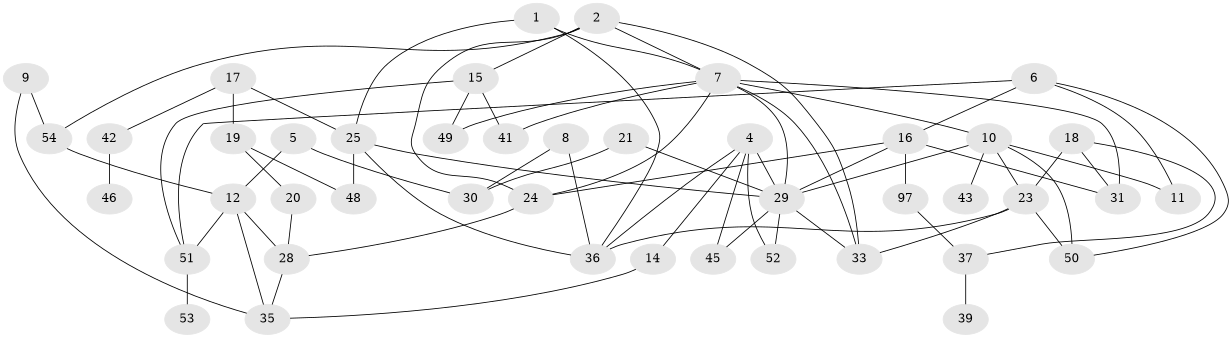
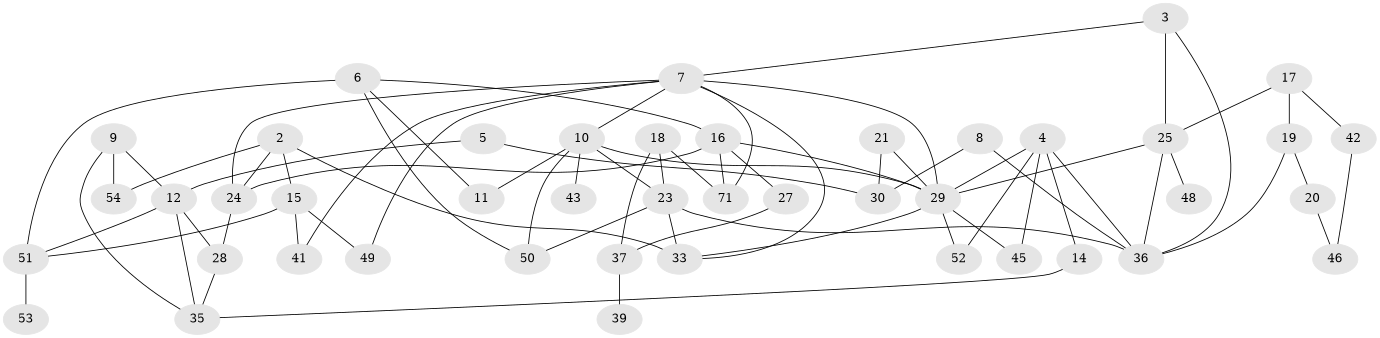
  graph {
    node [color=gray90 style=filled]
    edge [weight=1.0]
    2
    7
    15
    24
    33
    54
    29
    10
-   31
+   31 [label=71]
    41
    49
    51
    28
-   3 [label=1]
+   3
    25
    36
    48
    4
    14
    45
    52
    35
    5
    12
    30
    6
    11
    16
    50
-   27 [label=97]
+   27
    23
    43
    8
    9
    21
    53
    37
    17
    19
    42
    20
    46
    18
    39
-   2 -- 7
    2 -- 15
    2 -- 24
    2 -- 33
    2 -- 54
    7 -- 24
    7 -- 33
    7 -- 29
    7 -- 10
    7 -- 31
    7 -- 41
    7 -- 49
    15 -- 41
    15 -- 49
    15 -- 51
    24 -- 28
    29 -- 33
    29 -- 45
    29 -- 52
    10 -- 29
    10 -- 11
    10 -- 50
    10 -- 23
    10 -- 43
    51 -- 53
    28 -- 35
    3 -- 7
    3 -- 25
    3 -- 36
    25 -- 29
    25 -- 36
    25 -- 48
    4 -- 29
    4 -- 36
    4 -- 14
    4 -- 45
    4 -- 52 [weight=2.0]
    14 -- 35
    5 -- 12
    5 -- 30
    12 -- 51
    12 -- 28
    12 -- 35
    6 -- 51
    6 -- 11
    6 -- 16
    6 -- 50
    16 -- 24
    16 -- 29
    16 -- 31
    16 -- 27
    27 -- 37
    23 -- 33 [weight=2.0]
    23 -- 36
    23 -- 50
    8 -- 36
    8 -- 30
    9 -- 54
    9 -- 35
-   54 -- 12
+   9 -- 12
    21 -- 29
    21 -- 30
    37 -- 39
    17 -- 25
    17 -- 19
    17 -- 42
-   19 -- 48
+   19 -- 36
    19 -- 20
    42 -- 46
-   20 -- 28
+   20 -- 46
    18 -- 31
    18 -- 23
    18 -- 37
  }
